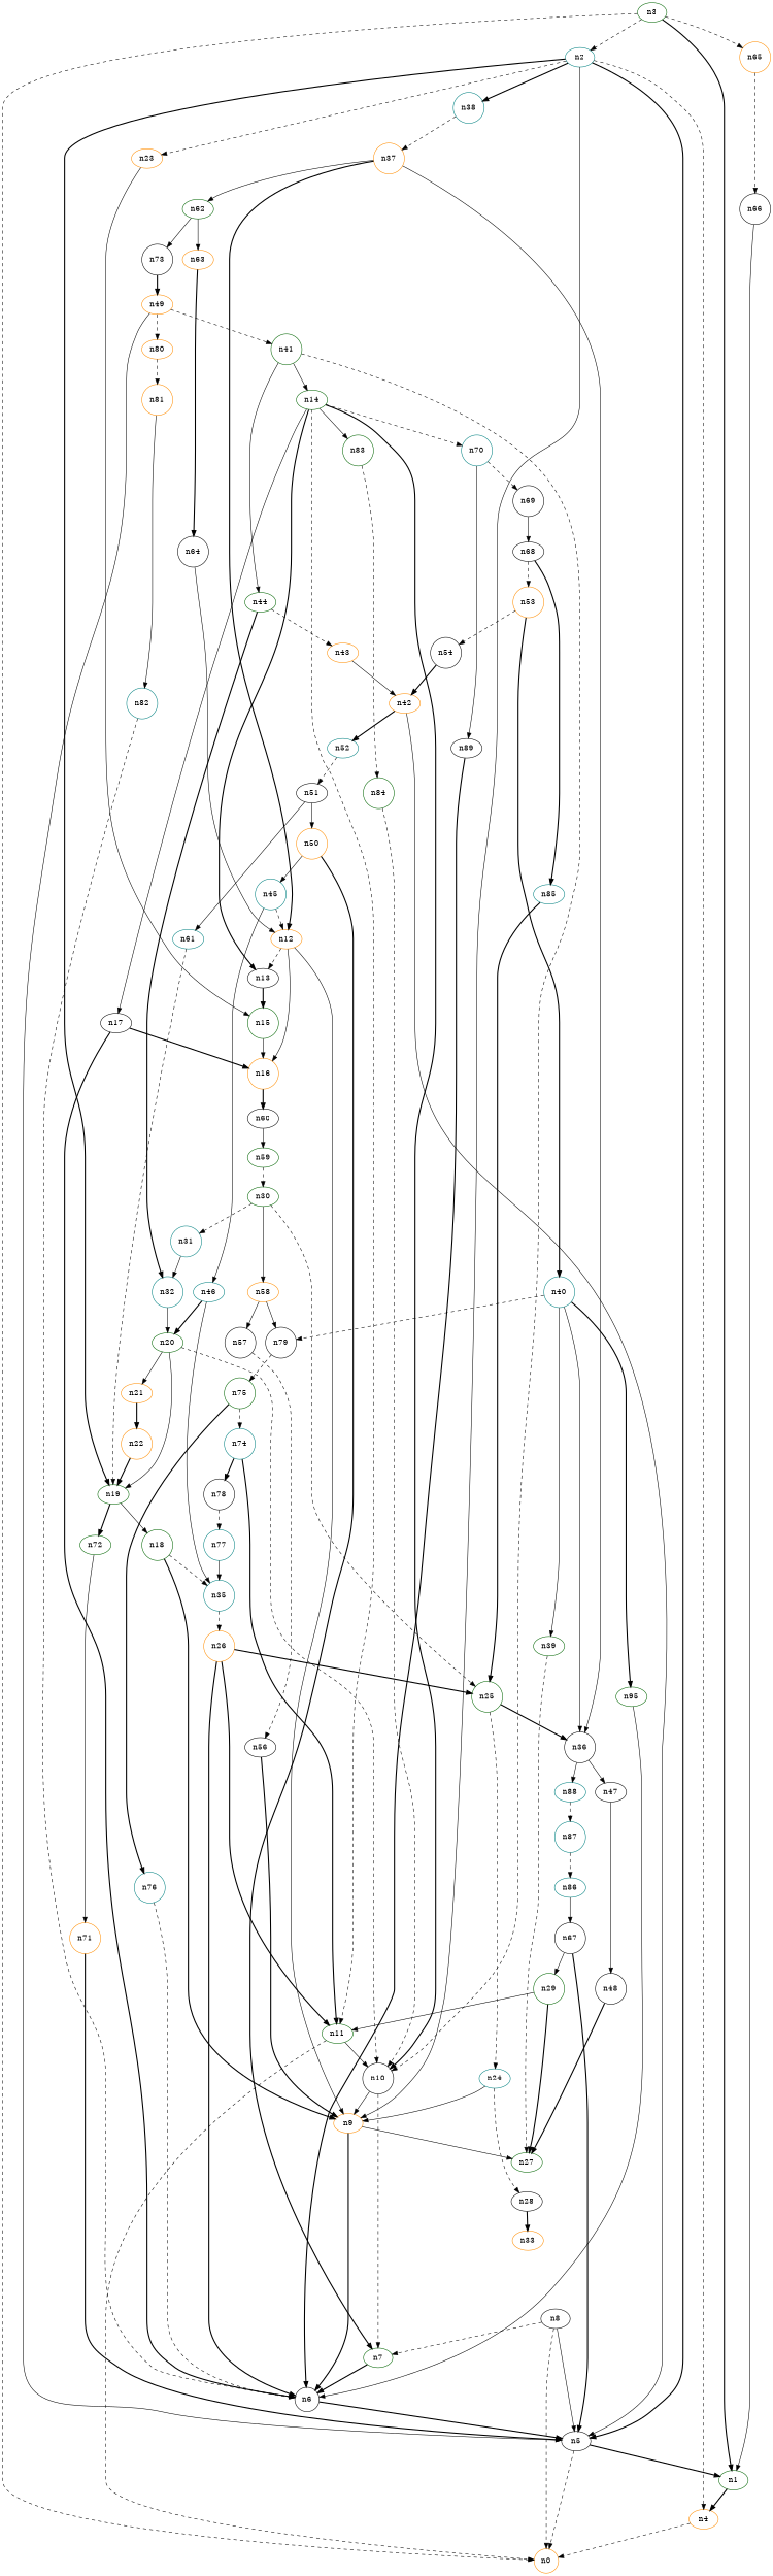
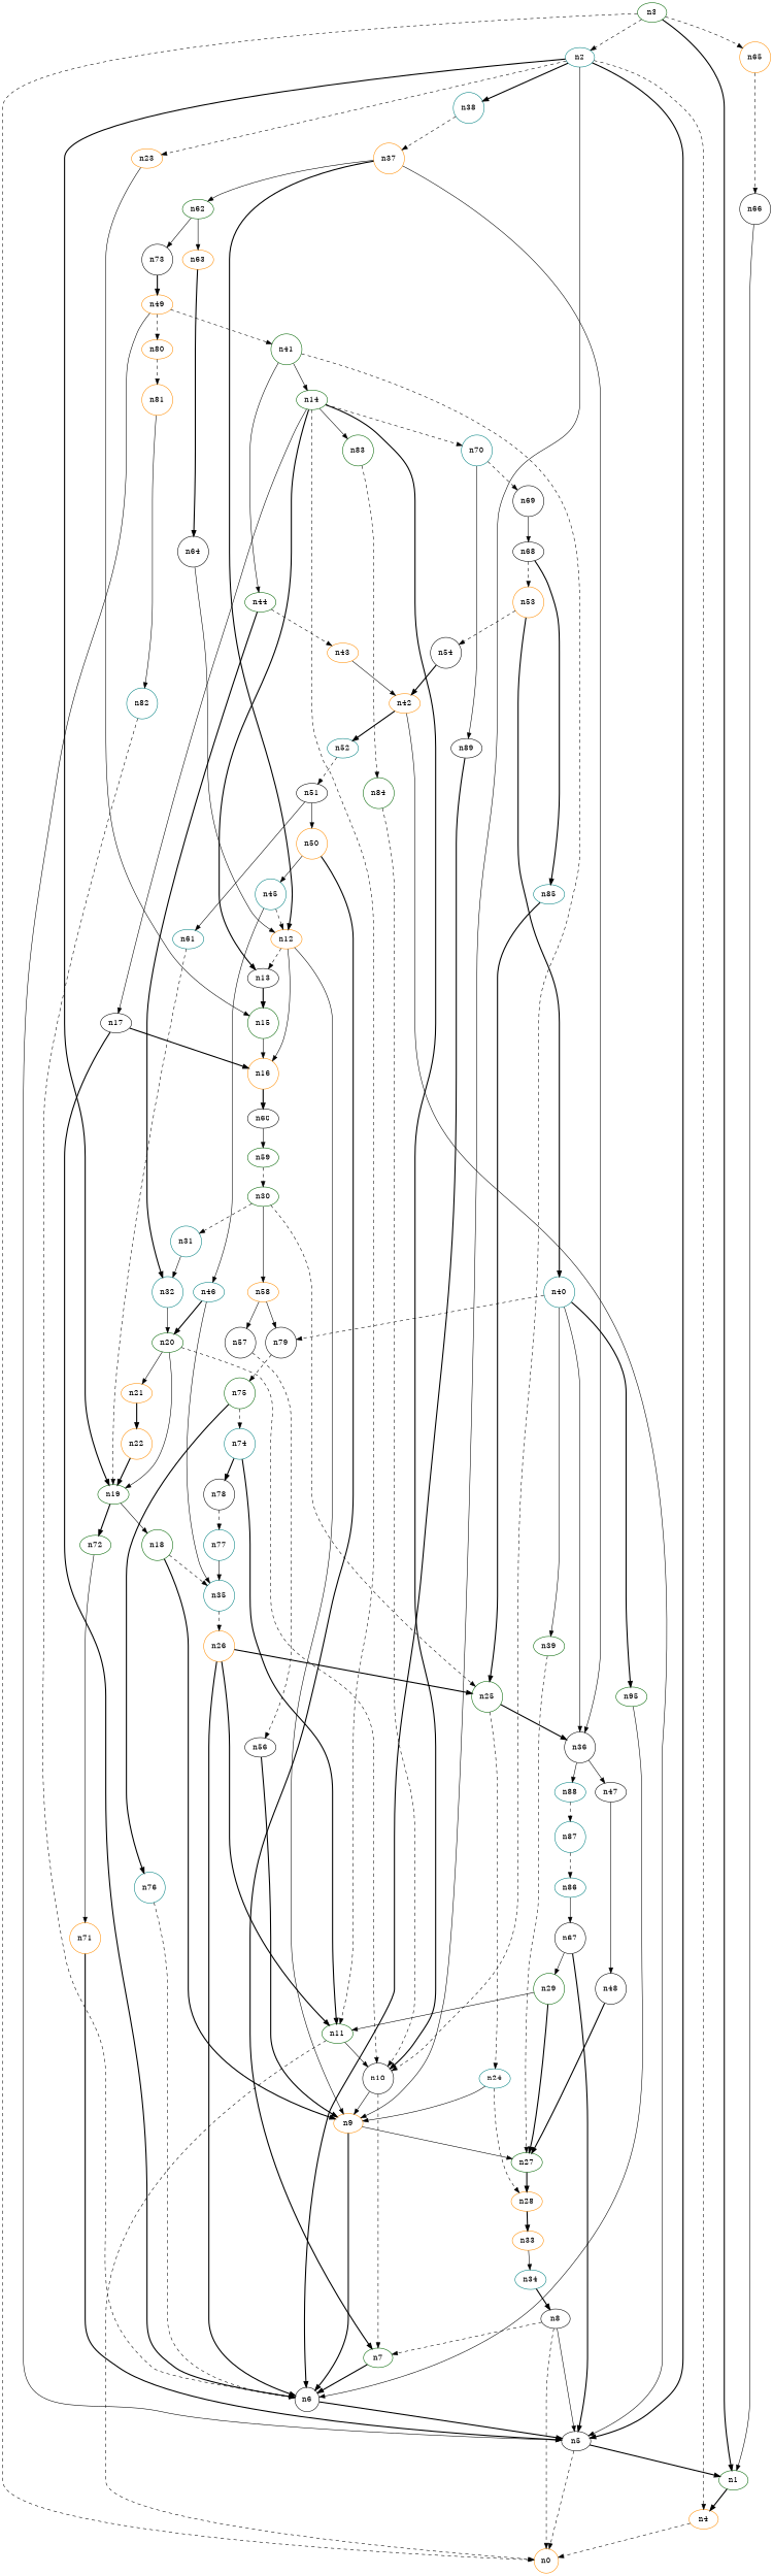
  digraph {
    node [color=black shape=ellipse]
    edge [style=solid]
    n1 [color=darkgreen]
    n4 [color=darkorange]
    n0 [color=darkorange shape=circle]
    n2 [color=teal]
    n5
    n9 [color=darkorange]
    n19 [color=darkgreen]
    n23 [color=darkorange]
    n38 [color=teal shape=circle]
    n6 [shape=circle]
    n27 [color=darkgreen]
    n18 [color=darkgreen shape=circle]
    n72 [color=darkgreen]
    n15 [color=darkgreen shape=circle]
    n37 [color=darkorange shape=circle]
-   n28
+   n28 [color=darkorange]
    n35 [color=teal shape=circle]
    n71 [color=darkorange shape=circle]
    n16 [color=darkorange shape=circle]
    n12 [color=darkorange]
    n36 [shape=circle]
    n62 [color=darkgreen]
    n3 [color=darkgreen]
    n65 [color=darkorange shape=circle]
    n66 [shape=circle]
    n7 [color=darkgreen]
    n8
    n33 [color=darkorange]
    n10 [shape=circle]
    n11 [color=darkgreen]
    n13
    n60
    n59 [color=darkgreen]
    n14 [color=darkgreen]
    n17
    n70 [color=teal shape=circle]
    n83 [color=darkgreen shape=circle]
    n69 [shape=circle]
    n89
    n84 [color=darkgreen shape=circle]
    n68
    n30 [color=darkgreen]
    n26 [color=darkorange shape=circle]
    n25 [color=darkgreen shape=circle]
    n20 [color=darkgreen]
    n21 [color=darkorange]
    n22 [color=darkorange shape=circle]
    n24 [color=teal]
+   n34 [color=teal]
    n47
    n88 [color=teal]
    n48 [shape=circle]
    n87 [color=teal shape=circle]
    n29 [color=darkgreen shape=circle]
    n31 [color=teal shape=circle]
    n58 [color=darkorange]
    n32 [color=teal shape=circle]
    n57 [shape=circle]
    n79 [shape=circle]
    n56
    n86 [color=teal]
    n63 [color=darkorange]
    n73 [shape=circle]
    n64 [shape=circle]
    n49 [color=darkorange]
    n39 [color=darkgreen]
    n75 [color=darkgreen shape=circle]
    n74 [color=teal shape=circle]
    n76 [color=teal shape=circle]
    n40 [color=teal shape=circle]
    n55 [color=darkgreen label=n95]
    n41 [color=darkgreen shape=circle]
    n44 [color=darkgreen]
    n43 [color=darkorange]
    n42 [color=darkorange]
    n52 [color=teal]
    n51
    n50 [color=darkorange shape=circle]
    n61 [color=teal]
    n45 [color=teal shape=circle]
    n46 [color=teal]
    n80 [color=darkorange]
    n81 [color=darkorange shape=circle]
    n82 [color=teal shape=circle]
    n53 [color=darkorange shape=circle]
    n54 [shape=circle]
    n67 [shape=circle]
    n85 [color=teal]
    n78 [shape=circle]
    n77 [color=teal shape=circle]
    n1 -> n4 [style=bold]
    n4 -> n0 [style=dashed]
    n2 -> n4 [style=dashed]
    n2 -> n5 [style=bold]
    n2 -> n9
    n2 -> n19 [style=bold]
    n2 -> n23 [style=dashed]
    n2 -> n38 [style=bold]
    n5 -> n1 [style=bold]
    n5 -> n0 [style=dashed]
    n9 -> n6 [style=bold]
    n9 -> n27
    n19 -> n18
    n19 -> n72 [style=bold]
    n23 -> n15
    n38 -> n37 [style=dashed]
    n6 -> n5 [style=bold]
+   n27 -> n28 [style=bold]
    n18 -> n9 [style=bold]
    n18 -> n35 [style=dashed]
    n72 -> n71
    n15 -> n16
    n37 -> n12 [style=bold]
    n37 -> n36
    n37 -> n62
    n28 -> n33 [style=bold]
    n35 -> n26 [style=dashed]
    n71 -> n5 [style=bold]
    n16 -> n60 [style=bold]
    n12 -> n9
    n12 -> n16
    n12 -> n13 [style=dashed]
    n36 -> n47
    n36 -> n88
    n62 -> n63
    n62 -> n73
    n3 -> n1 [style=bold]
    n3 -> n0 [style=dashed]
    n3 -> n2 [style=dashed]
    n3 -> n65 [style=dashed]
    n65 -> n66 [style=dashed]
    n66 -> n1
    n7 -> n6 [style=bold]
    n8 -> n0 [style=dashed]
    n8 -> n5
    n8 -> n7 [style=dashed]
+   n33 -> n34
    n10 -> n9
    n10 -> n7 [style=dashed]
    n11 -> n0 [style=dashed]
    n11 -> n10
    n13 -> n15 [style=bold]
    n60 -> n59
    n59 -> n30 [style=dashed]
    n14 -> n10 [style=bold]
    n14 -> n11 [style=dashed]
    n14 -> n13 [style=bold]
    n14 -> n17
    n14 -> n70 [style=dashed]
    n14 -> n83
    n17 -> n6 [style=bold]
    n17 -> n16 [style=bold]
    n70 -> n69 [style=dashed]
    n70 -> n89
    n83 -> n84 [style=dashed]
    n69 -> n68
    n89 -> n6 [style=bold]
    n84 -> n10 [style=dashed]
    n68 -> n53 [style=dashed]
    n68 -> n85 [style=bold]
    n30 -> n25 [style=dashed]
    n30 -> n31 [style=dashed]
    n30 -> n58
    n26 -> n6 [style=bold]
    n26 -> n11 [style=bold]
    n26 -> n25 [style=bold]
    n25 -> n36 [style=bold]
    n25 -> n24 [style=dashed]
    n20 -> n19
    n20 -> n10 [style=dashed]
    n20 -> n21
    n21 -> n22 [style=bold]
    n22 -> n19 [style=bold]
    n24 -> n9
    n24 -> n28 [style=dashed]
+   n34 -> n8 [style=bold]
    n47 -> n48
    n88 -> n87 [style=dashed]
    n48 -> n27 [style=bold]
    n87 -> n86 [style=dashed]
    n29 -> n27 [style=bold]
    n29 -> n11
    n31 -> n32
    n58 -> n57
    n58 -> n79
    n32 -> n20
    n57 -> n56 [style=dashed]
    n79 -> n75 [style=dashed]
    n56 -> n9 [style=bold]
    n86 -> n67
    n63 -> n64 [style=bold]
    n73 -> n49 [style=bold]
    n64 -> n12
    n49 -> n5
    n49 -> n41 [style=dashed]
    n49 -> n80 [style=dashed]
    n39 -> n27 [style=dashed]
    n75 -> n74 [style=dashed]
    n75 -> n76 [style=bold]
    n74 -> n11 [style=bold]
    n74 -> n78 [style=bold]
    n76 -> n6 [style=dashed]
    n40 -> n36
    n40 -> n79 [style=dashed]
    n40 -> n39
    n40 -> n55 [style=bold]
    n55 -> n6
    n41 -> n10 [style=dashed]
    n41 -> n14
    n41 -> n44
    n44 -> n32 [style=bold]
    n44 -> n43 [style=dashed]
    n43 -> n42
    n42 -> n5
    n42 -> n52 [style=bold]
    n52 -> n51 [style=dashed]
    n51 -> n50
    n51 -> n61
    n50 -> n7 [style=bold]
    n50 -> n45
    n61 -> n19 [style=dashed]
    n45 -> n12 [style=dashed]
    n45 -> n46
    n46 -> n35
    n46 -> n20 [style=bold]
    n80 -> n81 [style=dashed]
    n81 -> n82
    n82 -> n6 [style=dashed]
    n53 -> n40 [style=bold]
    n53 -> n54 [style=dashed]
    n54 -> n42 [style=bold]
    n67 -> n5 [style=bold]
    n67 -> n29
    n85 -> n25 [style=bold]
    n78 -> n77 [style=dashed]
    n77 -> n35
  }
